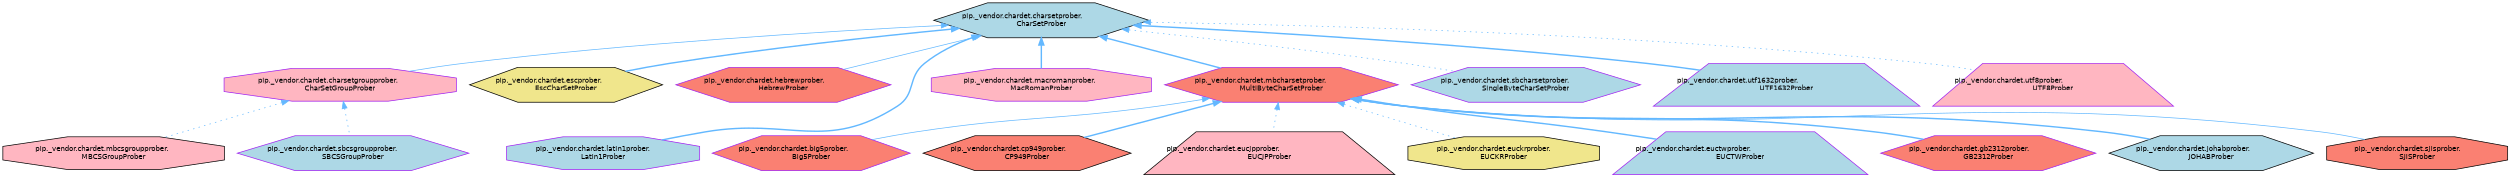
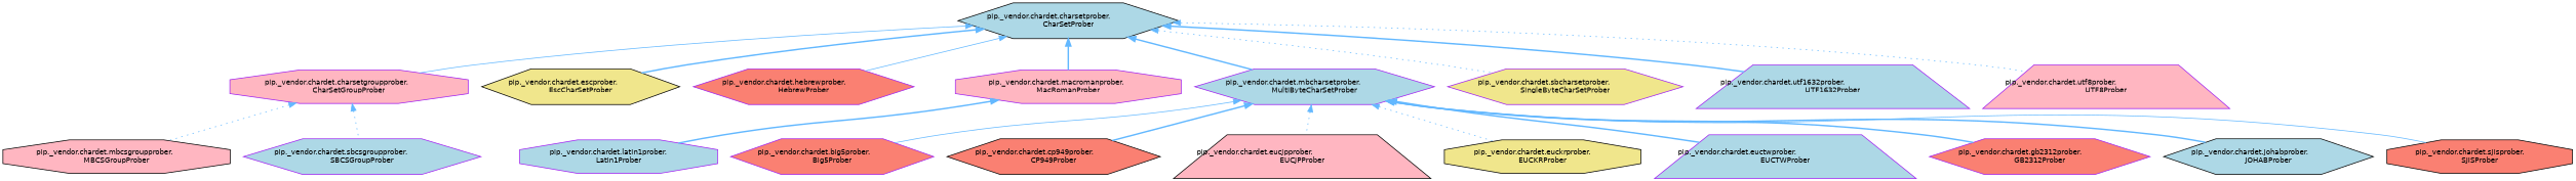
  digraph {
    rankdir=TB
    node [color=purple fillcolor=lightblue fontname=Helvetica fontsize=10 shape=hexagon style=filled]
    edge [color=steelblue1 dir=back fontname=Helvetica fontsize=10 labelfontname=Helvetica labelfontsize=10 style=bold]
    n1 [color=black fontcolor=black height=0.2 label="pip._vendor.chardet.charsetprober.\lCharSetProber" width=0.4]
    n2 [fillcolor=lightpink height=0.2 label="pip._vendor.chardet.charsetgroupprober.\lCharSetGroupProber" shape=octagon width=0.4]
    n3 [color=black fillcolor=khaki height=0.2 label="pip._vendor.chardet.escprober.\lEscCharSetProber" width=0.4]
    n4 [fillcolor=salmon height=0.2 label="pip._vendor.chardet.hebrewprober.\lHebrewProber" width=0.4]
    n5 [height=0.2 label="pip._vendor.chardet.latin1prober.\lLatin1Prober" shape=octagon width=0.4]
    n6 [fillcolor=lightpink height=0.2 label="pip._vendor.chardet.macromanprober.\lMacRomanProber" shape=octagon width=0.4]
-   n7 [fillcolor=salmon height=0.2 label="pip._vendor.chardet.mbcharsetprober.\lMultiByteCharSetProber" width=0.4]
-   n8 [height=0.2 label="pip._vendor.chardet.sbcharsetprober.\lSingleByteCharSetProber" width=0.4]
+   n7 [height=0.2 label="pip._vendor.chardet.mbcharsetprober.\lMultiByteCharSetProber" width=0.4]
+   n8 [fillcolor=khaki height=0.2 label="pip._vendor.chardet.sbcharsetprober.\lSingleByteCharSetProber" width=0.4]
    n9 [height=0.2 label="pip._vendor.chardet.utf1632prober.\lUTF1632Prober" shape=trapezium width=0.4]
    n10 [fillcolor=lightpink height=0.2 label="pip._vendor.chardet.utf8prober.\lUTF8Prober" shape=trapezium width=0.4]
    n11 [color=black fillcolor=lightpink height=0.2 label="pip._vendor.chardet.mbcsgroupprober.\lMBCSGroupProber" shape=octagon width=0.4]
    n12 [height=0.2 label="pip._vendor.chardet.sbcsgroupprober.\lSBCSGroupProber" width=0.4]
    n13 [fillcolor=salmon height=0.2 label="pip._vendor.chardet.big5prober.\lBig5Prober" width=0.4]
    n14 [color=black fillcolor=salmon height=0.2 label="pip._vendor.chardet.cp949prober.\lCP949Prober" width=0.4]
    n15 [color=black fillcolor=lightpink height=0.2 label="pip._vendor.chardet.eucjpprober.\lEUCJPProber" shape=trapezium width=0.4]
    n16 [color=black fillcolor=khaki height=0.2 label="pip._vendor.chardet.euckrprober.\lEUCKRProber" shape=octagon width=0.4]
    n17 [height=0.2 label="pip._vendor.chardet.euctwprober.\lEUCTWProber" shape=trapezium width=0.4]
    n18 [fillcolor=salmon height=0.2 label="pip._vendor.chardet.gb2312prober.\lGB2312Prober" width=0.4]
    n19 [color=black height=0.2 label="pip._vendor.chardet.johabprober.\lJOHABProber" width=0.4]
    n20 [color=black fillcolor=salmon height=0.2 label="pip._vendor.chardet.sjisprober.\lSJISProber" shape=octagon width=0.4]
    n1 -> n2 [style=solid]
    n1 -> n3
    n1 -> n4 [style=solid]
-   n1 -> n5
+   n6 -> n5
    n1 -> n6
    n1 -> n7
    n1 -> n8 [style=dotted]
    n1 -> n9
    n1 -> n10 [style=dotted]
    n2 -> n11 [style=dotted]
    n2 -> n12 [style=dotted]
    n7 -> n13 [style=solid]
    n7 -> n14
    n7 -> n15 [style=dotted]
    n7 -> n16 [style=dotted]
    n7 -> n17
    n7 -> n18
    n7 -> n19
    n7 -> n20 [style=solid]
  }
